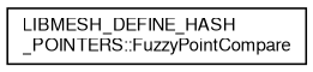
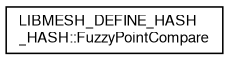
  digraph {
    rankdir=LR
-   n1 [color=black fillcolor=white fontname=FreeSans fontsize=10 height=0.2 label="LIBMESH_DEFINE_HASH\l_POINTERS::FuzzyPointCompare" shape=record style=filled width=0.4]
+   n1 [color=black fillcolor=white fontname=FreeSans fontsize=10 height=0.2 label="LIBMESH_DEFINE_HASH\l_HASH::FuzzyPointCompare" shape=record style=filled width=0.4]
  }
